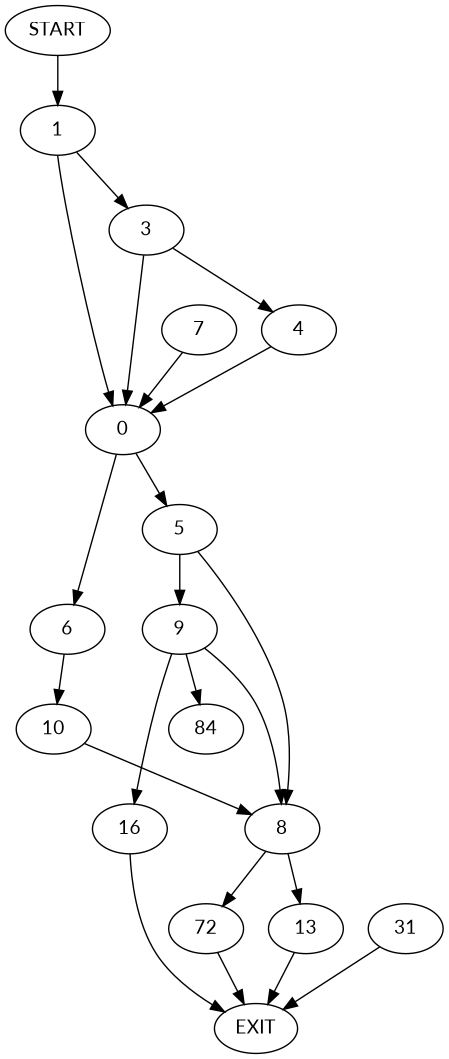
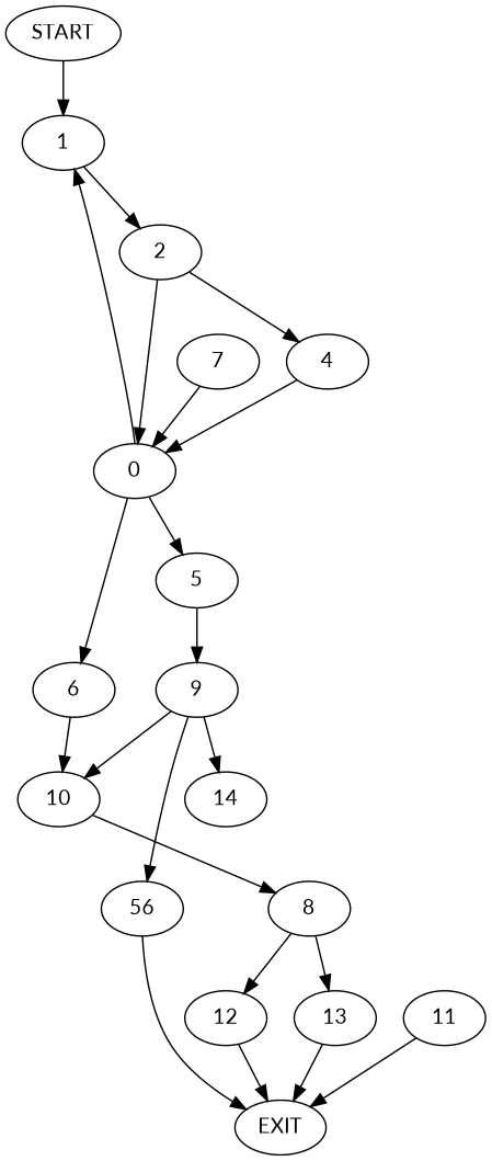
  digraph {
    fontname=Lato
    node [fontname=Lato]
    edge [fontname=Lato]
    n1 [label=START]
    1
-   2 [label=3]
+   2
    n4 [label=0]
    7
    n6 [label=EXIT]
    4
    5
    6
    8
    9
    10
-   12 [label=72]
+   12
    13
-   14 [label=84]
-   16
-   11 [label=31]
+   14
+   16 [label=56]
+   11
    n1 -> 1
    1 -> 2
-   1 -> n4
+   n4 -> 1
    2 -> n4
    2 -> 4
    n4 -> 5
    n4 -> 6
    7 -> n4
    4 -> n4
-   5 -> 8
    5 -> 9
    6 -> 10
    8 -> 12
    8 -> 13
-   9 -> 8
+   9 -> 10
    9 -> 14
    9 -> 16
    10 -> 8
    12 -> n6
    13 -> n6
    16 -> n6
    11 -> n6
  }
